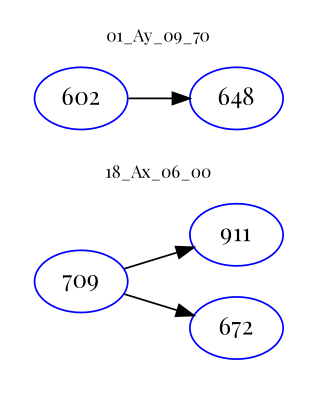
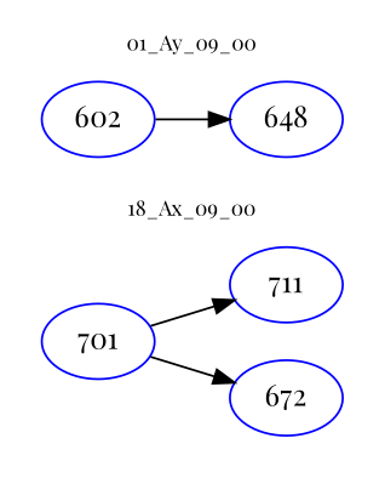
  digraph {
    fontname="Playfair Display"
    rankdir=LR
    node [color=blue fontname="Playfair Display"]
    edge [color=black fontname="Playfair Display"]
-   n1 [label=709]
+   n1 [label=701]
    n2 [label=672]
-   n3 [label=911]
+   n3 [label=711]
    n4 [label=602]
    n5 [label=648]
    subgraph cluster_1 {
      color=white
      fontsize=10
-     label="18_Ax_06_00"
+     label="18_Ax_09_00"
      n1
      n2
      n3
    }
    subgraph cluster_2 {
      color=white
      fontsize=10
-     label="01_Ay_09_70"
+     label="01_Ay_09_00"
      n4
      n5
    }
    n1 -> n2
    n1 -> n3
    n4 -> n5
  }
